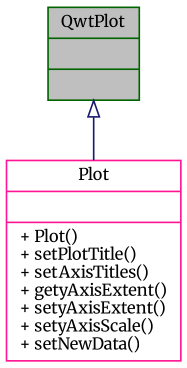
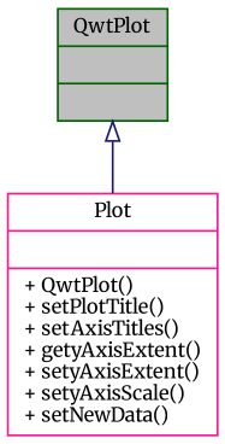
  digraph {
    fontname=Merriweather
    node [fontname=Merriweather fontsize=10 shape=record]
    n1 [color=darkgreen fillcolor=grey75 fontcolor=black height=0.2 label="{QwtPlot\n||}" style=filled width=0.4]
-   n2 [color=deeppink height=0.2 label="{Plot\n||+ Plot()\l+ setPlotTitle()\l+ setAxisTitles()\l+ getyAxisExtent()\l+ setyAxisExtent()\l+ setyAxisScale()\l+ setNewData()\l}" width=0.4]
+   n2 [color=deeppink height=0.2 label="{Plot\n||+ QwtPlot()\l+ setPlotTitle()\l+ setAxisTitles()\l+ getyAxisExtent()\l+ setyAxisExtent()\l+ setyAxisScale()\l+ setNewData()\l}" width=0.4]
    n1 -> n2 [arrowtail=onormal color=midnightblue dir=back fontname=Merriweather fontsize=10 labelfontname=Helvetica labelfontsize=10 style=solid]
  }
